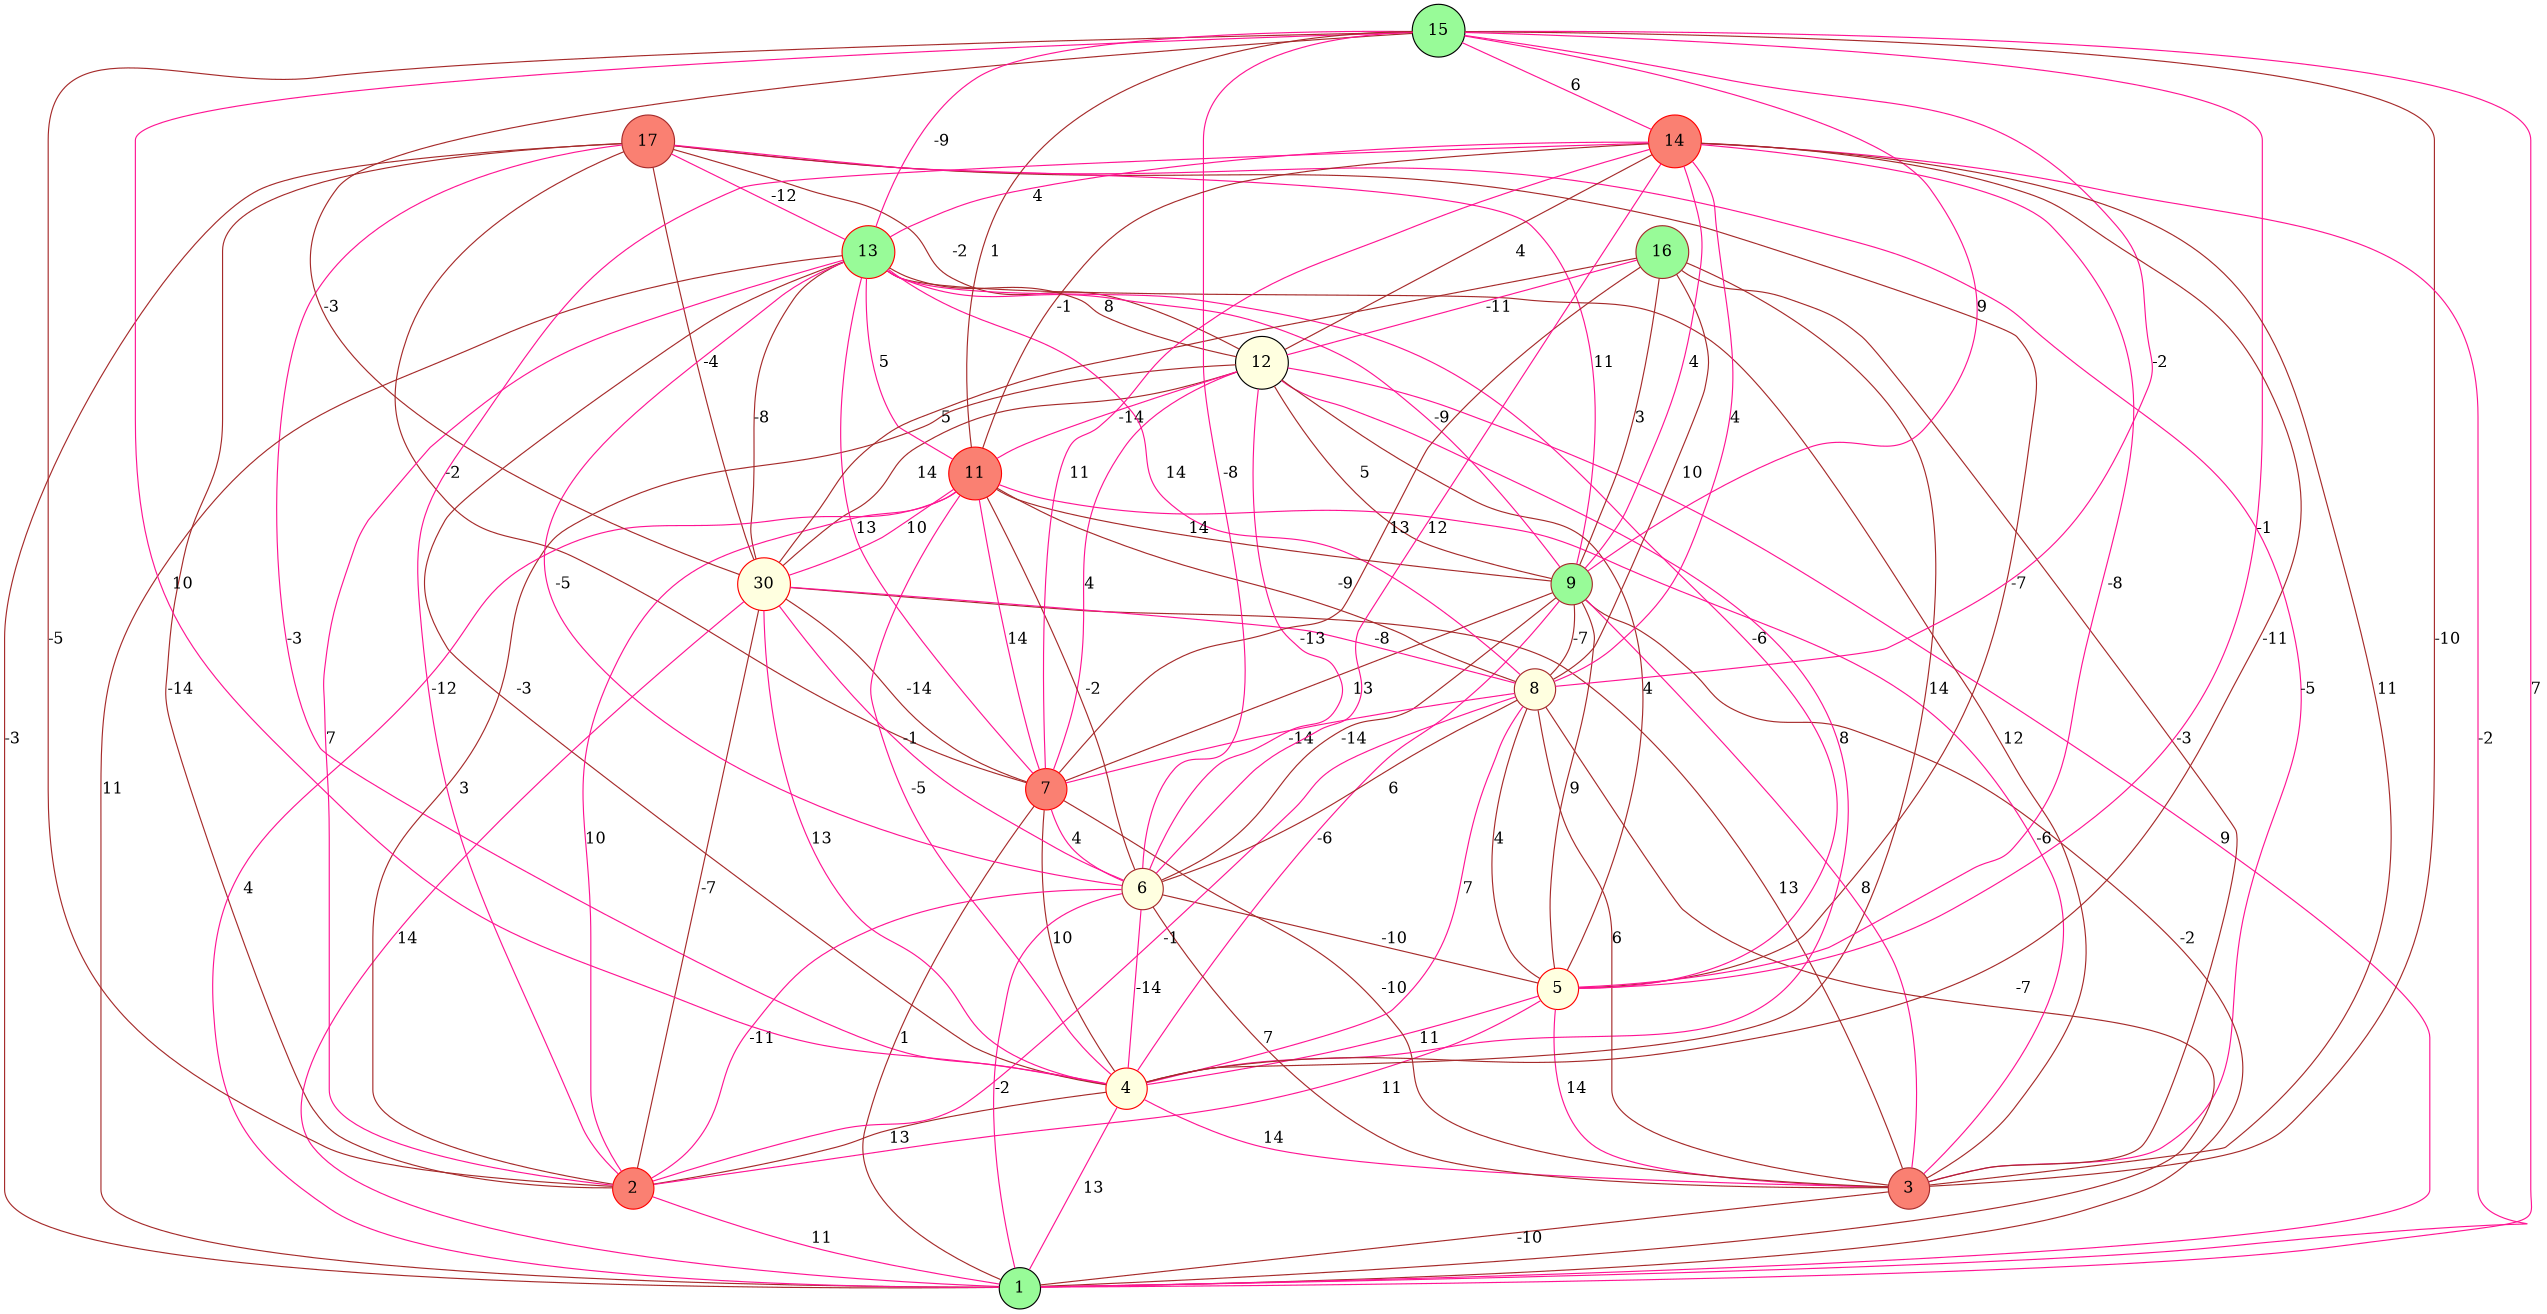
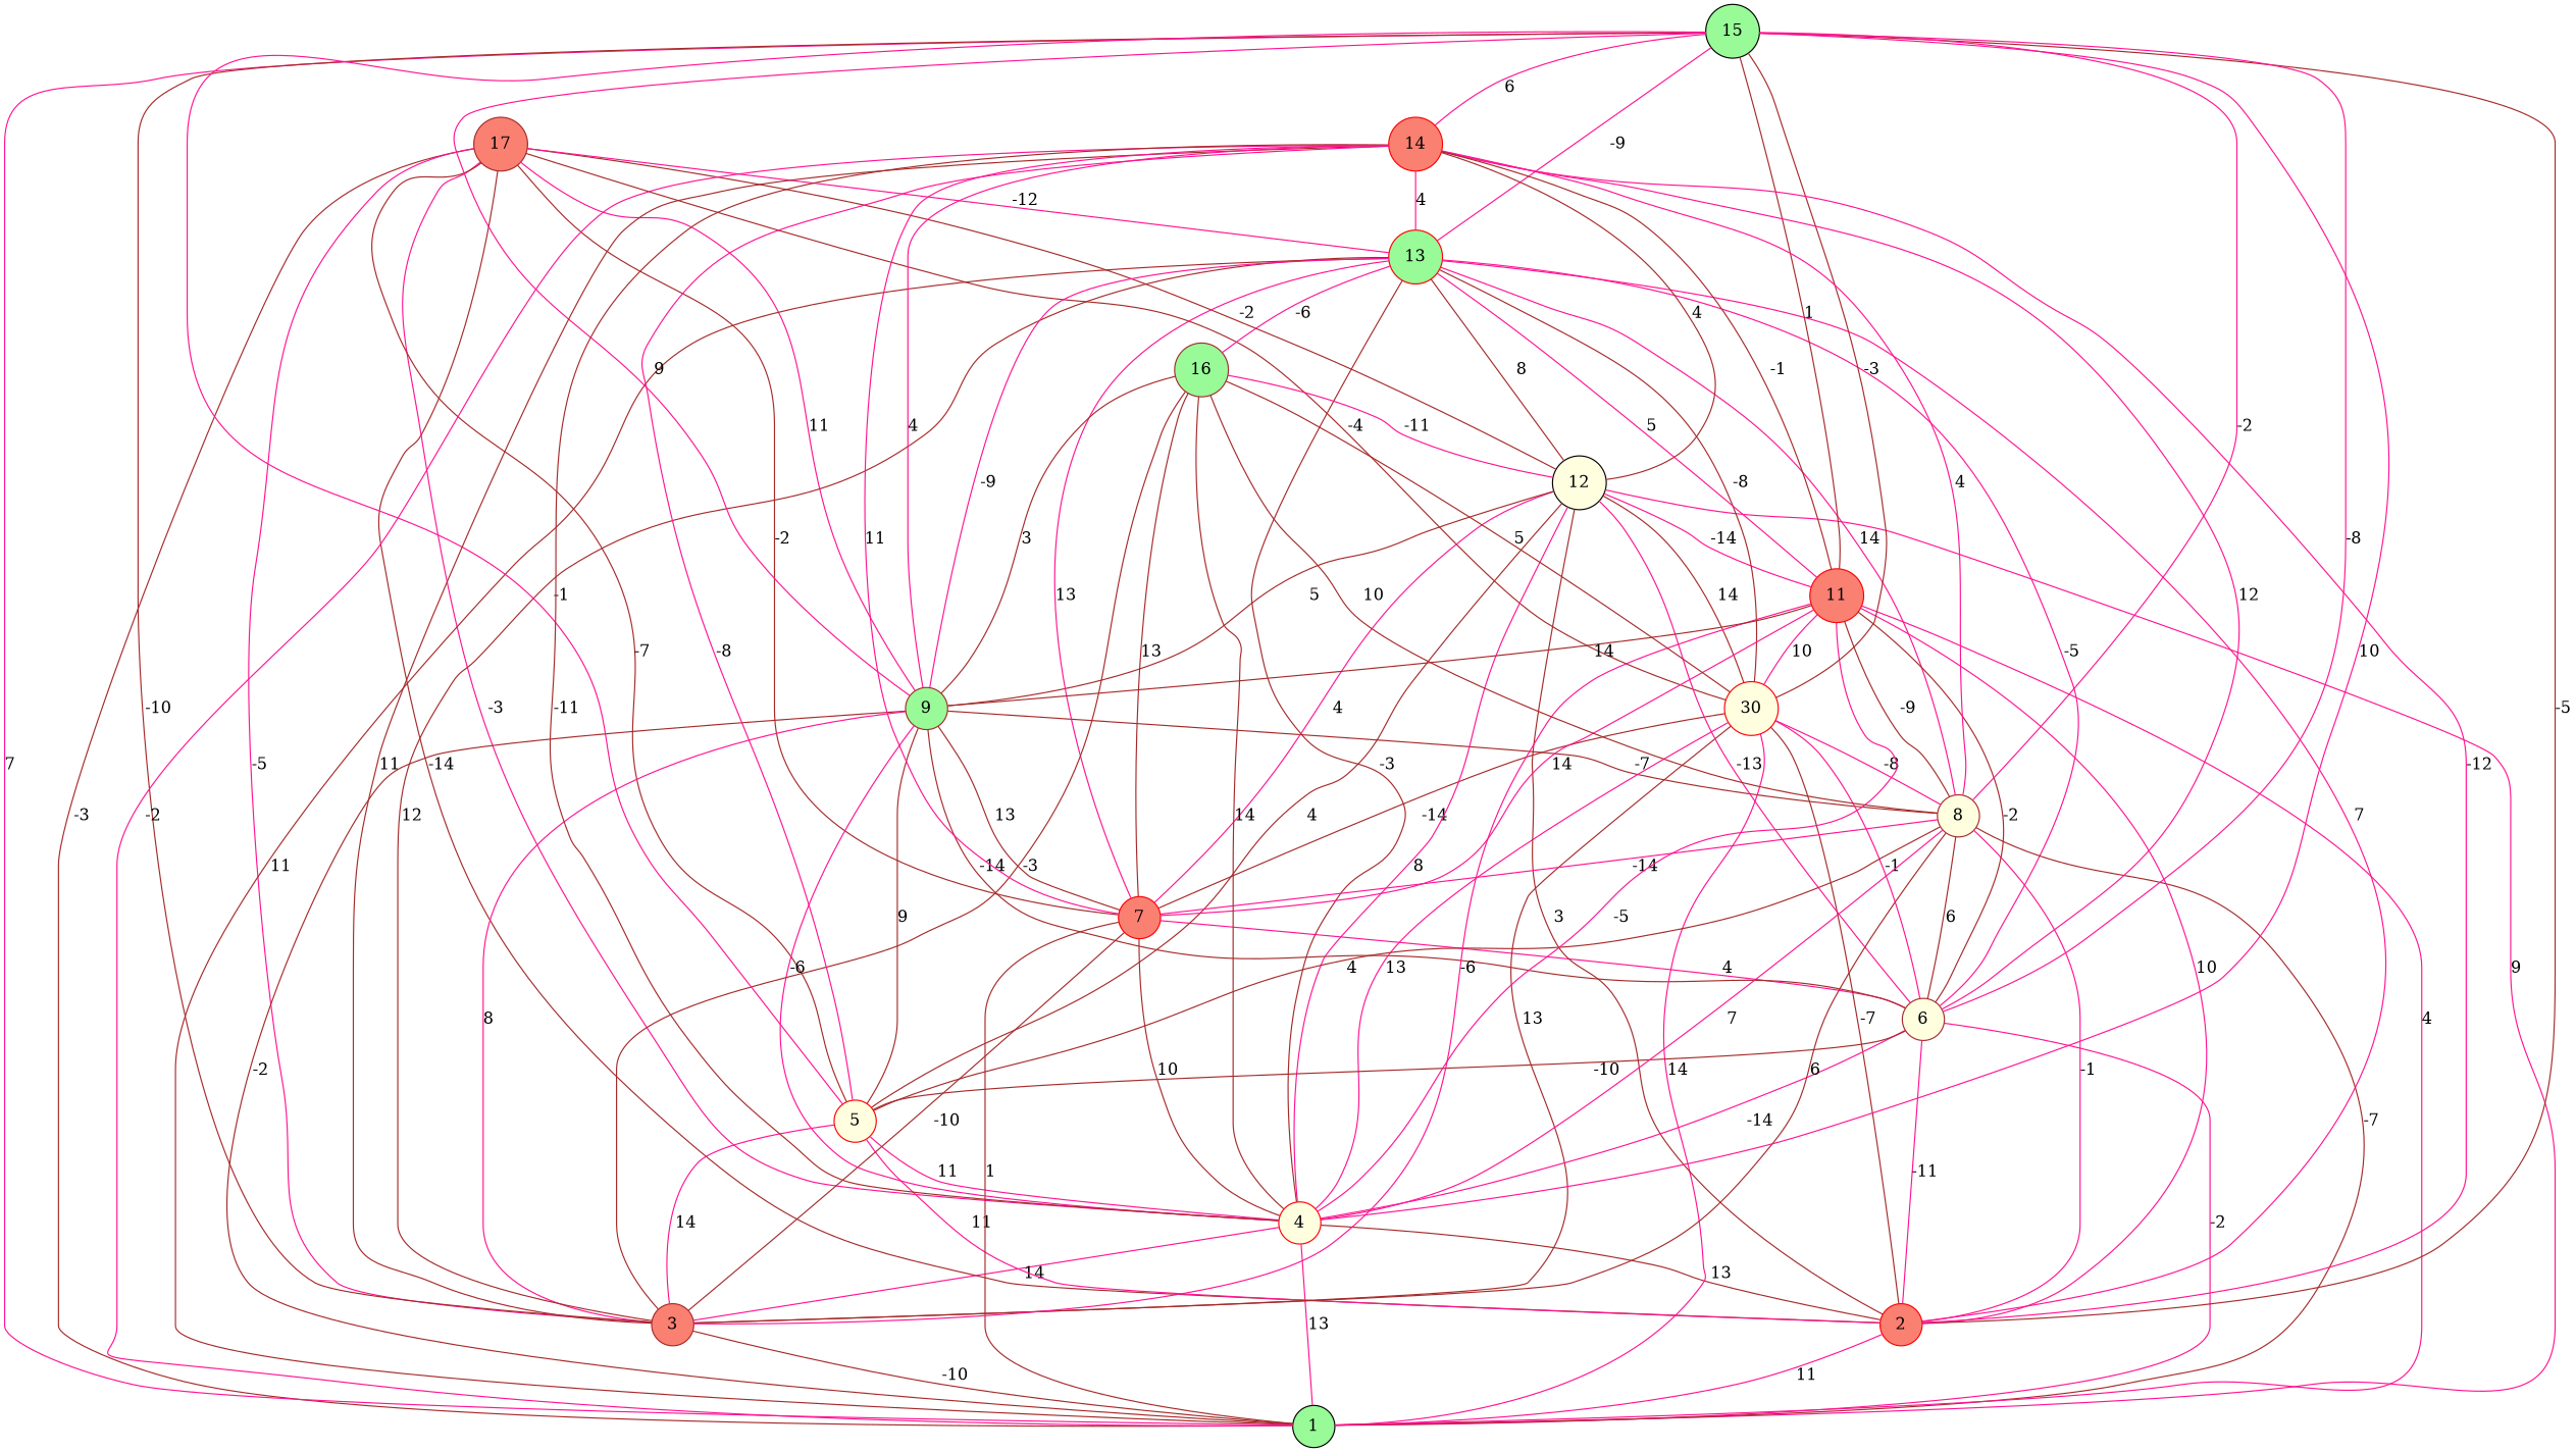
  graph {
    fontname="Helvetica,Arial,sans-serif"
    node [color=red fillcolor=salmon shape=circle style=filled]
    edge [color=deeppink]
    17 [color=brown]
    1 [color=black fillcolor=palegreen]
    2
    3 [color=brown]
    4 [fillcolor=lightyellow]
    5 [fillcolor=lightyellow]
    7
    9 [color=brown fillcolor=palegreen]
    n9 [fillcolor=lightyellow label=30]
    12 [color=black fillcolor=lightyellow]
    13 [fillcolor=palegreen]
    6 [color=brown fillcolor=lightyellow]
    8 [color=brown fillcolor=lightyellow]
    11
    16 [color=brown fillcolor=palegreen]
    15 [color=black fillcolor=palegreen]
    14
    17 -- 1 [color=brown label=-3]
    17 -- 2 [color=brown label=-14]
    17 -- 3 [label=-5]
    17 -- 4 [label=-3]
    17 -- 5 [color=brown label=-7]
    17 -- 7 [color=brown label=-2]
    17 -- 9 [label=11]
    17 -- n9 [color=brown label=-4]
    17 -- 12 [color=brown label=-2]
    17 -- 13 [label=-12]
    2 -- 1 [label=11]
    3 -- 1 [color=brown label=-10]
    4 -- 1 [label=13]
    4 -- 2 [color=brown label=13]
    4 -- 3 [label=14]
    5 -- 2 [label=11]
    5 -- 3 [label=14]
    5 -- 4 [label=11]
    7 -- 1 [color=brown label=1]
    7 -- 3 [color=brown label=-10]
    7 -- 4 [color=brown label=10]
    7 -- 6 [label=4]
    9 -- 1 [color=brown label=-2]
    9 -- 3 [label=8]
    9 -- 4 [label=-6]
    9 -- 5 [color=brown label=9]
    9 -- 7 [color=brown label=13]
    9 -- 6 [color=brown label=-14]
    9 -- 8 [color=brown label=-7]
    n9 -- 1 [label=14]
    n9 -- 2 [color=brown label=-7]
    n9 -- 3 [color=brown label=13]
    n9 -- 4 [label=13]
    n9 -- 7 [color=brown label=-14]
    n9 -- 6 [label=-1]
    n9 -- 8 [label=-8]
    12 -- 1 [label=9]
    12 -- 2 [color=brown label=3]
    12 -- 4 [label=8]
    12 -- 5 [color=brown label=4]
    12 -- 7 [label=4]
    12 -- 9 [color=brown label=5]
    12 -- n9 [color=brown label=14]
    12 -- 6 [label=-13]
    12 -- 11 [label=-14]
    13 -- 1 [color=brown label=11]
    13 -- 2 [label=7]
    13 -- 3 [color=brown label=12]
    13 -- 4 [color=brown label=-3]
-   13 -- 5 [label=-6]
+   13 -- 16 [label=-6]
    13 -- 7 [label=13]
    13 -- 9 [label=-9]
    13 -- n9 [color=brown label=-8]
    13 -- 12 [color=brown label=8]
    13 -- 6 [label=-5]
    13 -- 8 [label=14]
    13 -- 11 [label=5]
    6 -- 1 [label=-2]
    6 -- 2 [label=-11]
-   6 -- 3 [color=brown label=7]
    6 -- 4 [label=-14]
    6 -- 5 [color=brown label=-10]
    8 -- 1 [color=brown label=-7]
    8 -- 2 [label=-1]
    8 -- 3 [color=brown label=6]
    8 -- 4 [label=7]
    8 -- 5 [color=brown label=4]
    8 -- 7 [label=-14]
    8 -- 6 [color=brown label=6]
    11 -- 1 [label=4]
    11 -- 2 [label=10]
    11 -- 3 [label=-6]
    11 -- 4 [label=-5]
    11 -- 7 [label=14]
    11 -- 9 [color=brown label=14]
    11 -- n9 [label=10]
    11 -- 6 [color=brown label=-2]
    11 -- 8 [color=brown label=-9]
    16 -- 3 [color=brown label=-3]
    16 -- 4 [color=brown label=14]
    16 -- 7 [color=brown label=13]
    16 -- 9 [color=brown label=3]
    16 -- n9 [color=brown label=5]
    16 -- 12 [label=-11]
    16 -- 8 [color=brown label=10]
    15 -- 1 [label=7]
    15 -- 2 [color=brown label=-5]
    15 -- 3 [color=brown label=-10]
    15 -- 4 [label=10]
    15 -- 5 [label=-1]
    15 -- 9 [label=9]
    15 -- n9 [color=brown label=-3]
    15 -- 13 [label=-9]
    15 -- 6 [label=-8]
    15 -- 8 [label=-2]
    15 -- 11 [color=brown label=1]
    15 -- 14 [label=6]
    14 -- 1 [label=-2]
    14 -- 2 [label=-12]
    14 -- 3 [color=brown label=11]
    14 -- 4 [color=brown label=-11]
    14 -- 5 [label=-8]
    14 -- 7 [label=11]
    14 -- 9 [label=4]
    14 -- 12 [color=brown label=4]
    14 -- 13 [label=4]
    14 -- 6 [label=12]
    14 -- 8 [label=4]
    14 -- 11 [color=brown label=-1]
  }
